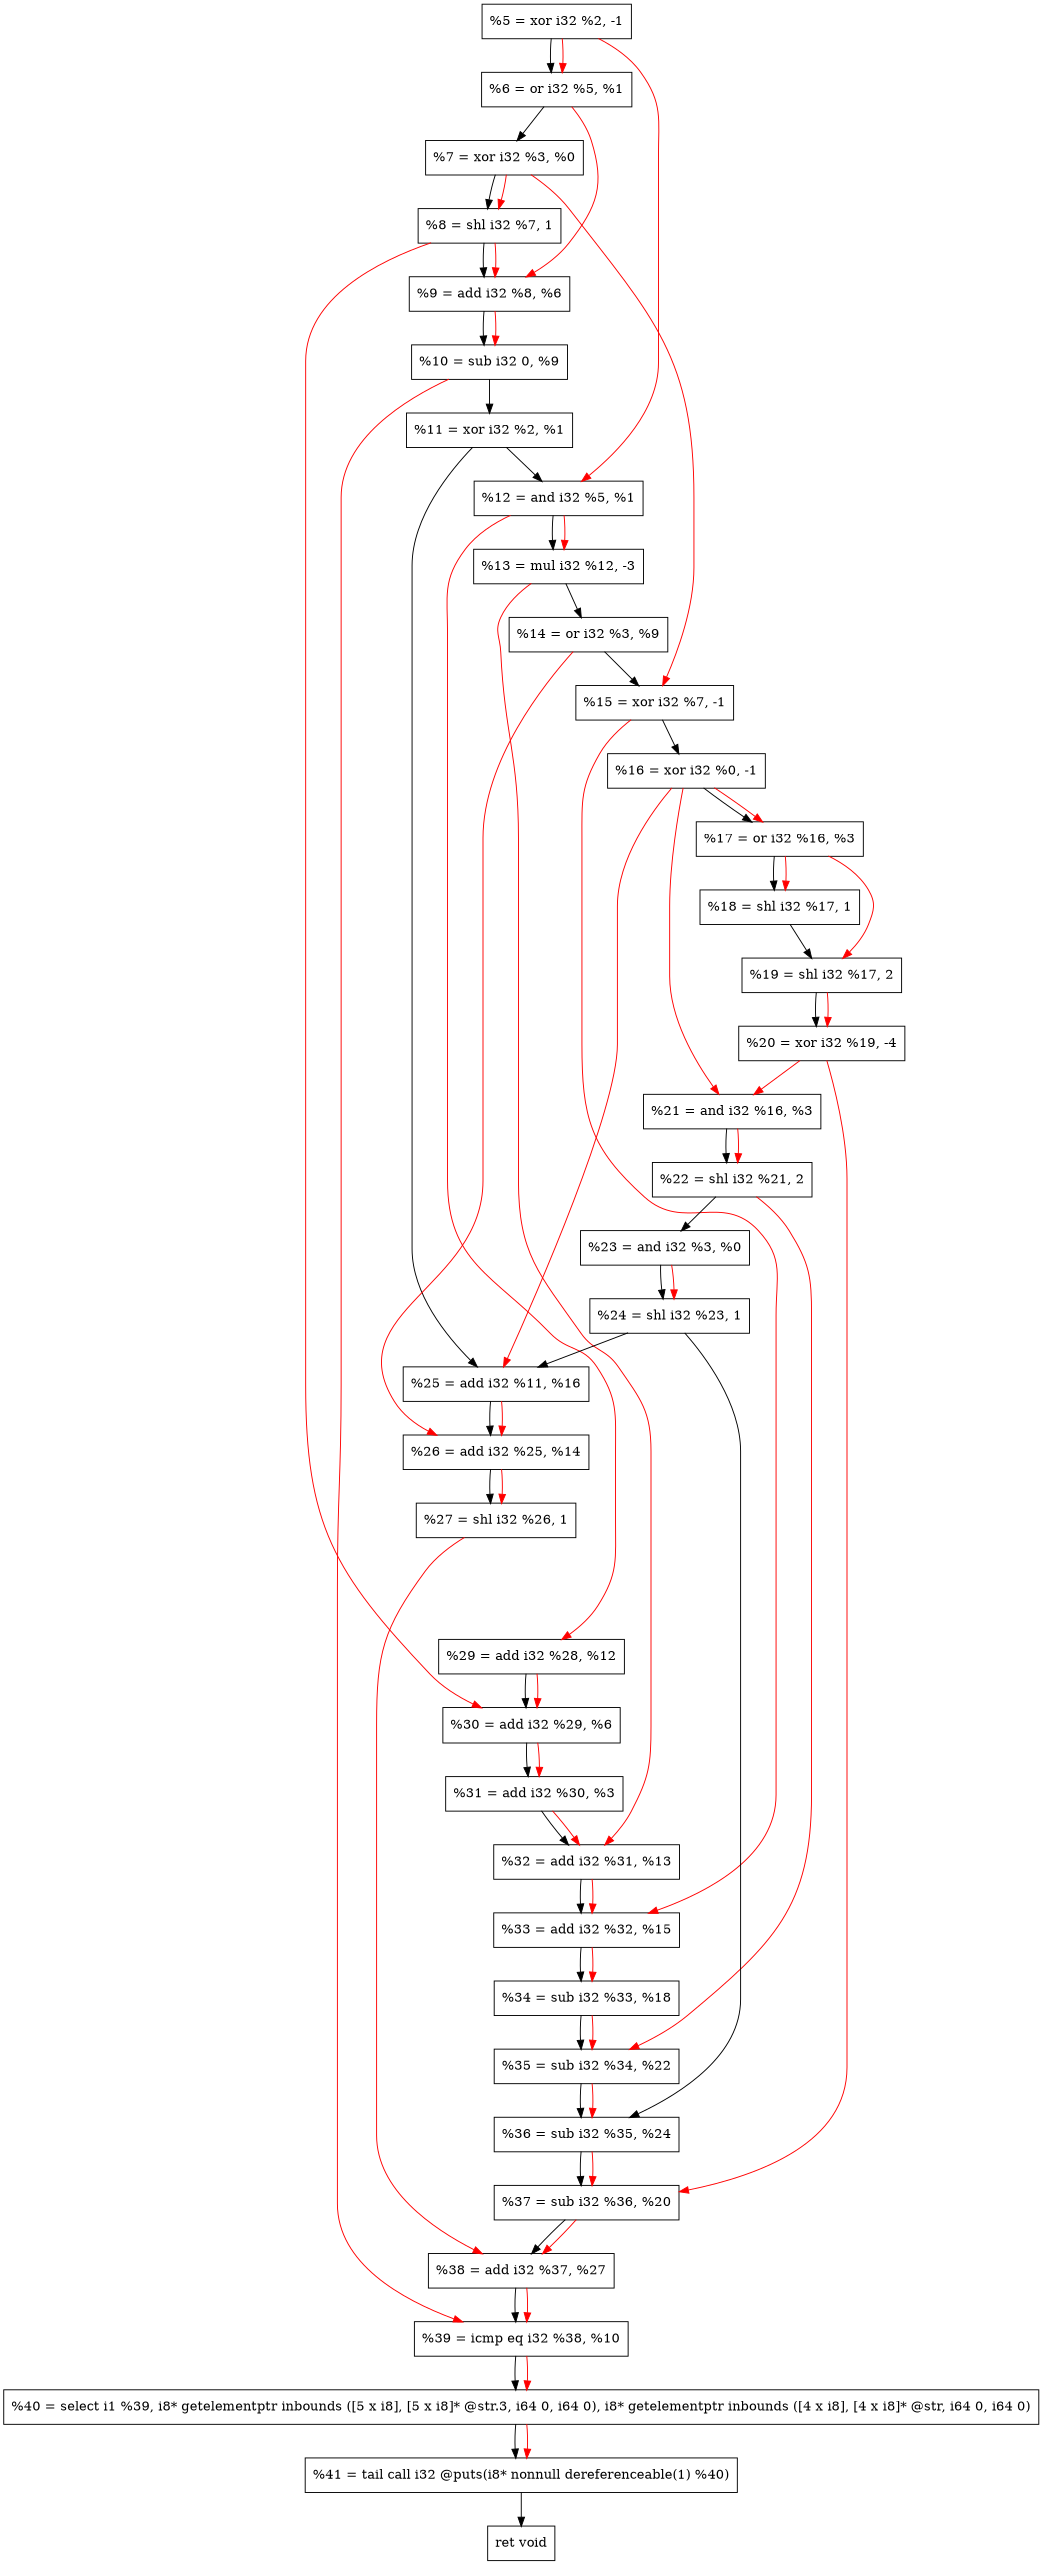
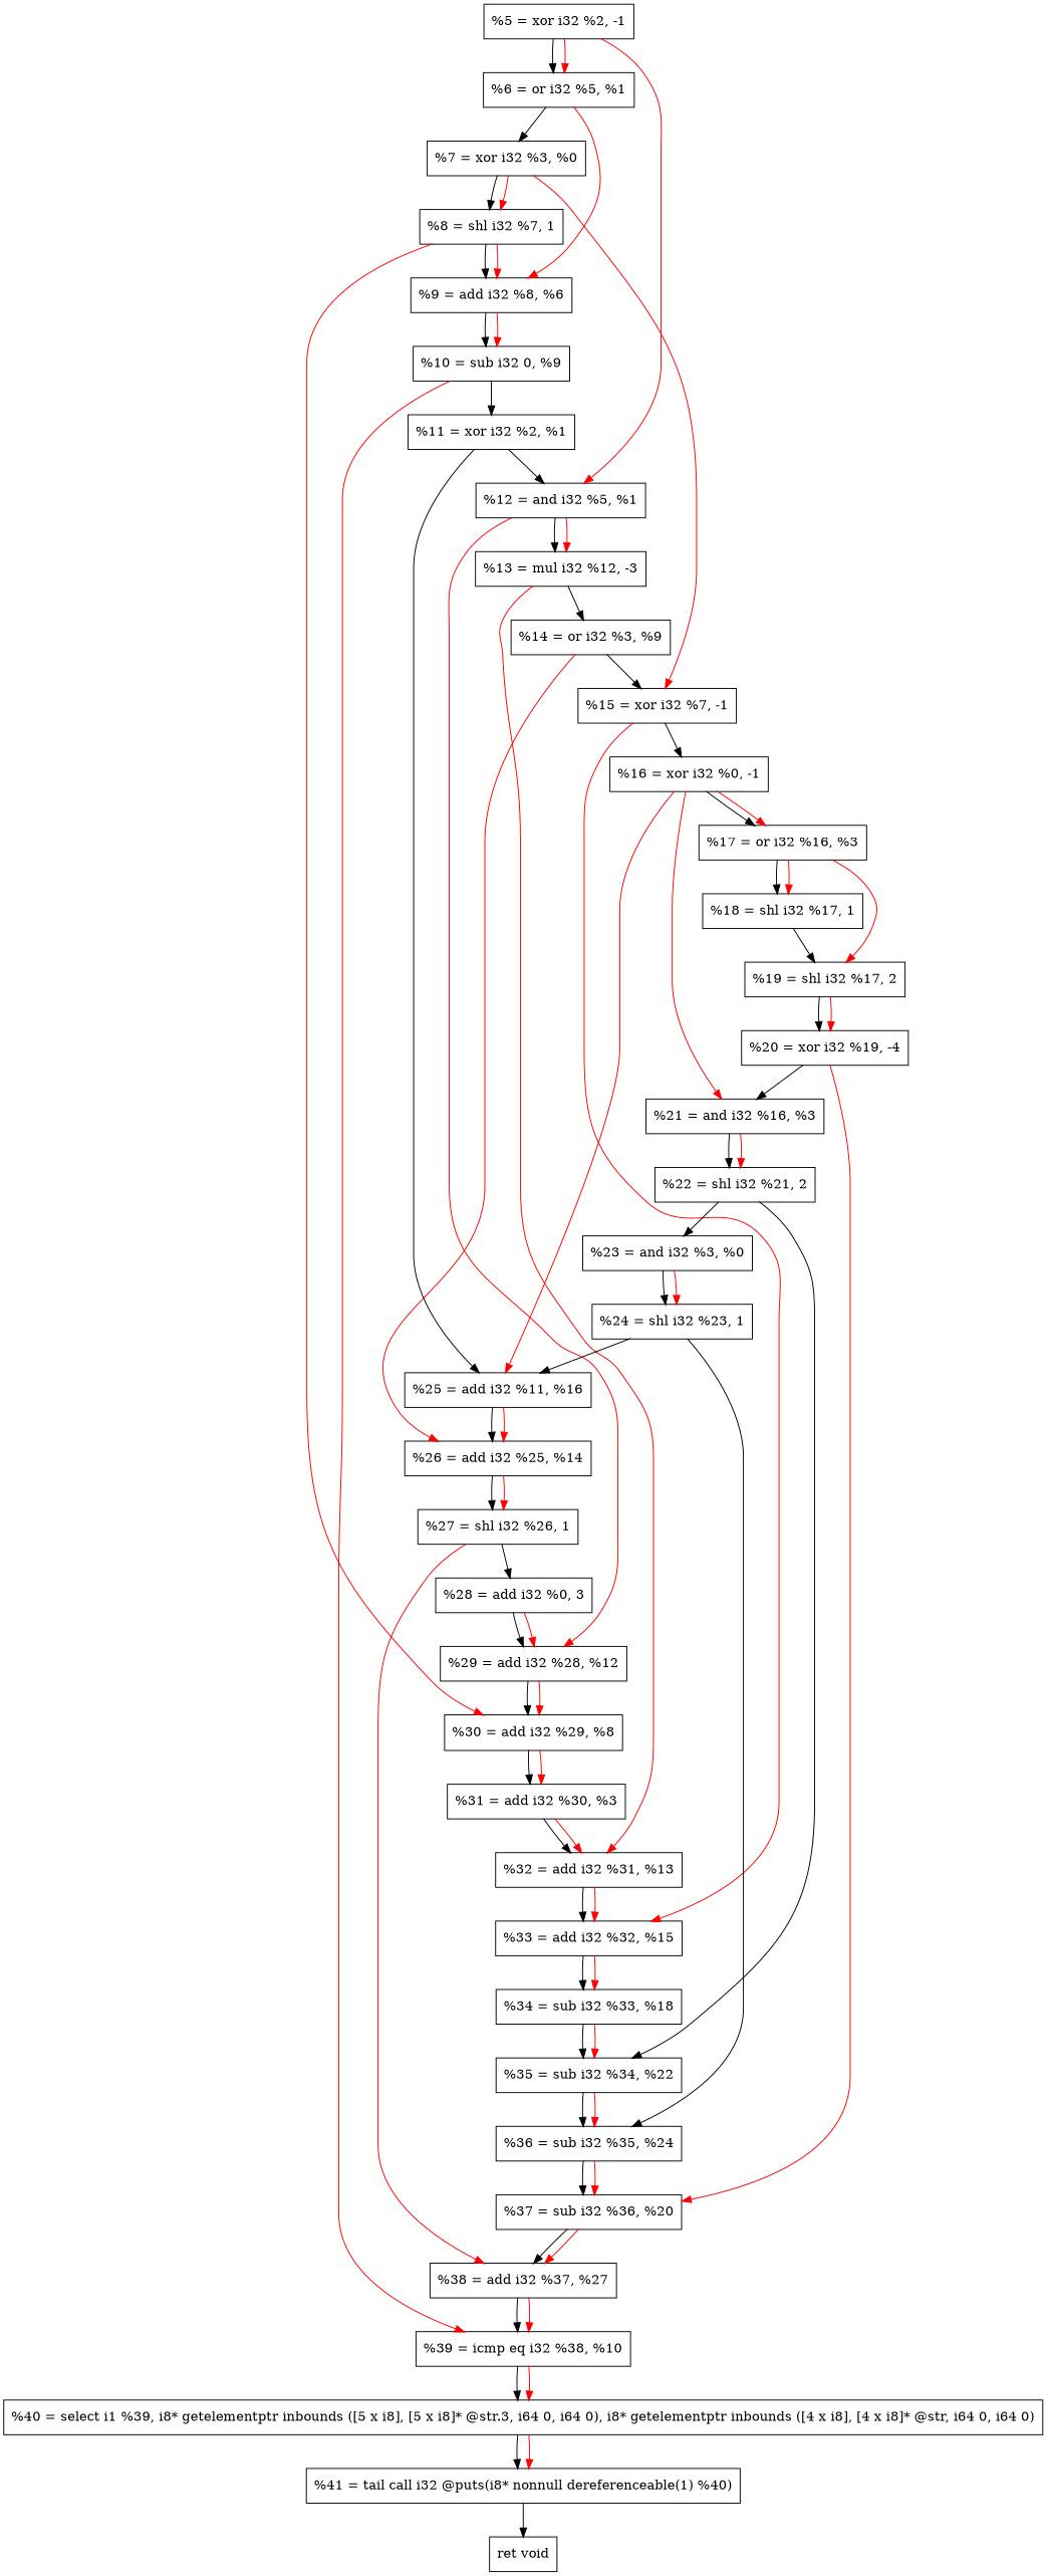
  digraph {
    node [shape=record]
    edge [color=red]
    n1 [label="  %5 = xor i32 %2, -1"]
    n2 [label="  %6 = or i32 %5, %1"]
    n3 [label="  %12 = and i32 %5, %1"]
    n4 [label="  %7 = xor i32 %3, %0"]
    n5 [label="  %9 = add i32 %8, %6"]
    n6 [label="  %13 = mul i32 %12, -3"]
    n7 [label="  %29 = add i32 %28, %12"]
    n8 [label="  %8 = shl i32 %7, 1"]
    n9 [label="  %15 = xor i32 %7, -1"]
    n10 [label="  %10 = sub i32 0, %9"]
-   n11 [label="  %30 = add i32 %29, %6"]
+   n11 [label="%30 = add i32 %29, %8"]
    n12 [label="  %31 = add i32 %30, %3"]
    n13 [label="  %16 = xor i32 %0, -1"]
    n14 [label="  %33 = add i32 %32, %15"]
    n15 [label="  %11 = xor i32 %2, %1"]
    n16 [label="  %39 = icmp eq i32 %38, %10"]
    n17 [label="  %25 = add i32 %11, %16"]
    n18 [label="  %40 = select i1 %39, i8* getelementptr inbounds ([5 x i8], [5 x i8]* @str.3, i64 0, i64 0), i8* getelementptr inbounds ([4 x i8], [4 x i8]* @str, i64 0, i64 0)"]
    n19 [label="  %26 = add i32 %25, %14"]
    n20 [label="%14 = or i32 %3, %9"]
    n21 [label="  %32 = add i32 %31, %13"]
    n22 [label="  %27 = shl i32 %26, 1"]
    n23 [label="  %17 = or i32 %16, %3"]
    n24 [label="  %21 = and i32 %16, %3"]
    n25 [label="  %34 = sub i32 %33, %18"]
    n26 [label="  %18 = shl i32 %17, 1"]
    n27 [label="  %19 = shl i32 %17, 2"]
    n28 [label="  %22 = shl i32 %21, 2"]
    n29 [label="  %20 = xor i32 %19, -4"]
    n30 [label="  %35 = sub i32 %34, %22"]
    n31 [label="  %37 = sub i32 %36, %20"]
    n32 [label="  %38 = add i32 %37, %27"]
    n33 [label="  %23 = and i32 %3, %0"]
    n34 [label="  %24 = shl i32 %23, 1"]
    n35 [label="  %36 = sub i32 %35, %24"]
+   n36 [label="  %28 = add i32 %0, 3"]
    n37 [label="  %41 = tail call i32 @puts(i8* nonnull dereferenceable(1) %40)"]
    n38 [label="  ret void"]
    n1 -> n2 [color=""]
    n1 -> n2
    n1 -> n3
    n2 -> n4 [color=""]
    n2 -> n5
    n3 -> n6 [color=""]
    n3 -> n6
    n3 -> n7
    n4 -> n8 [color=""]
    n4 -> n8
    n4 -> n9
    n5 -> n10 [color=""]
    n5 -> n10
    n6 -> n20 [color=""]
    n6 -> n21
    n7 -> n11 [color=""]
    n7 -> n11
    n8 -> n5 [color=""]
    n8 -> n5
    n8 -> n11
    n9 -> n13 [color=""]
    n9 -> n14
    n10 -> n15 [color=""]
    n10 -> n16
    n11 -> n12 [color=""]
    n11 -> n12
    n12 -> n21 [color=""]
    n12 -> n21
    n13 -> n17
    n13 -> n23 [color=""]
    n13 -> n23
    n13 -> n24
    n14 -> n25 [color=""]
    n14 -> n25
    n15 -> n3 [color=""]
    n15 -> n17 [color=black]
    n16 -> n18 [color=""]
    n16 -> n18
    n17 -> n19 [color=""]
    n17 -> n19
    n18 -> n37 [color=""]
    n18 -> n37
    n19 -> n22 [color=""]
    n19 -> n22
    n20 -> n9 [color=""]
    n20 -> n19
    n21 -> n14 [color=""]
    n21 -> n14
    n22 -> n32
+   n22 -> n36 [color=""]
    n23 -> n26 [color=""]
    n23 -> n26
    n23 -> n27
    n24 -> n28 [color=""]
    n24 -> n28
    n25 -> n30 [color=""]
    n25 -> n30
    n26 -> n27 [color=""]
    n27 -> n29 [color=""]
    n27 -> n29
-   n28 -> n30
+   n28 -> n30 [color=black]
    n28 -> n33 [color=""]
-   n29 -> n24
+   n29 -> n24 [color=""]
    n29 -> n31
    n30 -> n35 [color=""]
    n30 -> n35
    n31 -> n32 [color=""]
    n31 -> n32
    n32 -> n16 [color=""]
    n32 -> n16
    n33 -> n34 [color=""]
    n33 -> n34
    n34 -> n17 [color=""]
    n34 -> n35 [color=black]
    n35 -> n31 [color=""]
    n35 -> n31
+   n36 -> n7 [color=""]
+   n36 -> n7
    n37 -> n38 [color=""]
  }
